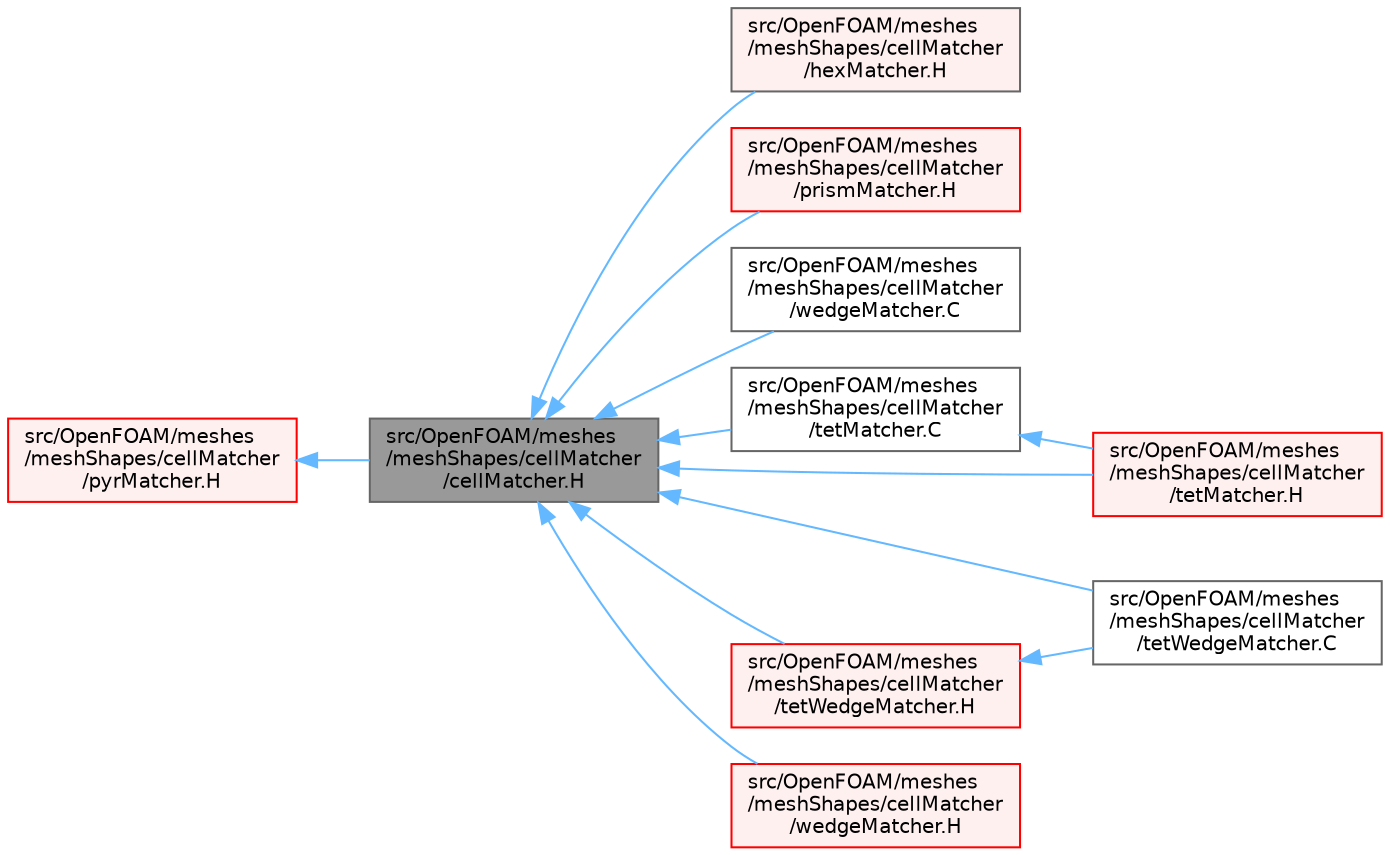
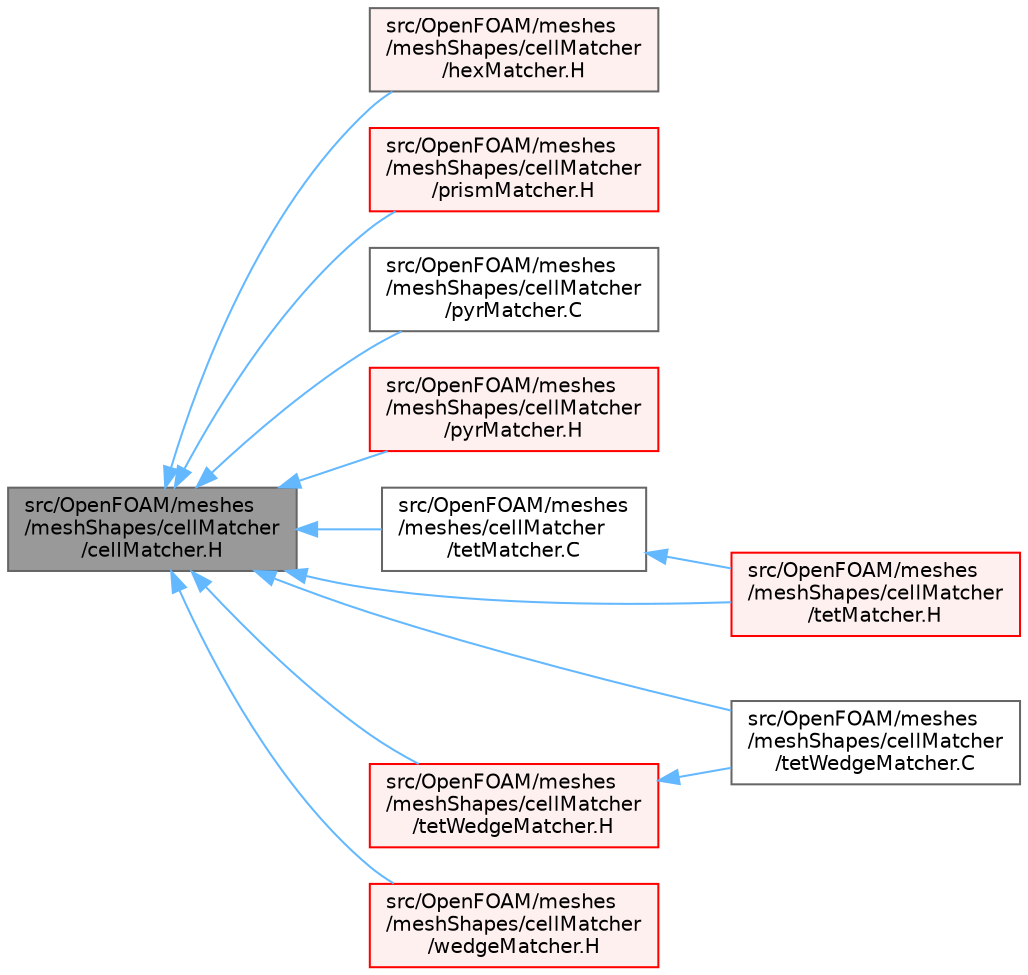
  digraph {
    rankdir=LR
    node [color=red fillcolor="#FFF0F0" fontname=Helvetica fontsize=10 shape=box style=filled]
    edge [color=steelblue1 dir=back fontname=Helvetica fontsize=10 labelfontname=Helvetica labelfontsize=10 style=solid]
    n1 [color=gray40 fillcolor=grey60 fontcolor=black height=0.2 label="src/OpenFOAM/meshes\l/meshShapes/cellMatcher\l/cellMatcher.H" width=0.4]
    n2 [color=grey40 height=0.2 label="src/OpenFOAM/meshes\l/meshShapes/cellMatcher\l/hexMatcher.H" width=0.4]
    n3 [height=0.2 label="src/OpenFOAM/meshes\l/meshShapes/cellMatcher\l/prismMatcher.H" width=0.4]
-   n4 [color=grey40 fillcolor=white height=0.2 label="src/OpenFOAM/meshes\l/meshShapes/cellMatcher\l/wedgeMatcher.C" width=0.4]
+   n4 [color=grey40 fillcolor=white height=0.2 label="src/OpenFOAM/meshes\l/meshShapes/cellMatcher\l/pyrMatcher.C" width=0.4]
    n5 [height=0.2 label="src/OpenFOAM/meshes\l/meshShapes/cellMatcher\l/pyrMatcher.H" width=0.4]
-   n6 [color=grey40 fillcolor=white height=0.2 label="src/OpenFOAM/meshes\l/meshShapes/cellMatcher\l/tetMatcher.C" width=0.4]
+   n6 [color=grey40 fillcolor=white height=0.2 label="src/OpenFOAM/meshes\l/meshes/cellMatcher\l/tetMatcher.C" width=0.4]
    n7 [height=0.2 label="src/OpenFOAM/meshes\l/meshShapes/cellMatcher\l/tetMatcher.H" width=0.4]
    n8 [color=grey40 fillcolor=white height=0.2 label="src/OpenFOAM/meshes\l/meshShapes/cellMatcher\l/tetWedgeMatcher.C" width=0.4]
    n9 [height=0.2 label="src/OpenFOAM/meshes\l/meshShapes/cellMatcher\l/tetWedgeMatcher.H" width=0.4]
    n10 [height=0.2 label="src/OpenFOAM/meshes\l/meshShapes/cellMatcher\l/wedgeMatcher.H" width=0.4]
    n1 -> n2
    n1 -> n3
    n1 -> n4
-   n5 -> n1
+   n1 -> n5
    n1 -> n6
    n1 -> n7
    n1 -> n8
    n1 -> n9
    n1 -> n10
    n6 -> n7
    n9 -> n8
  }
